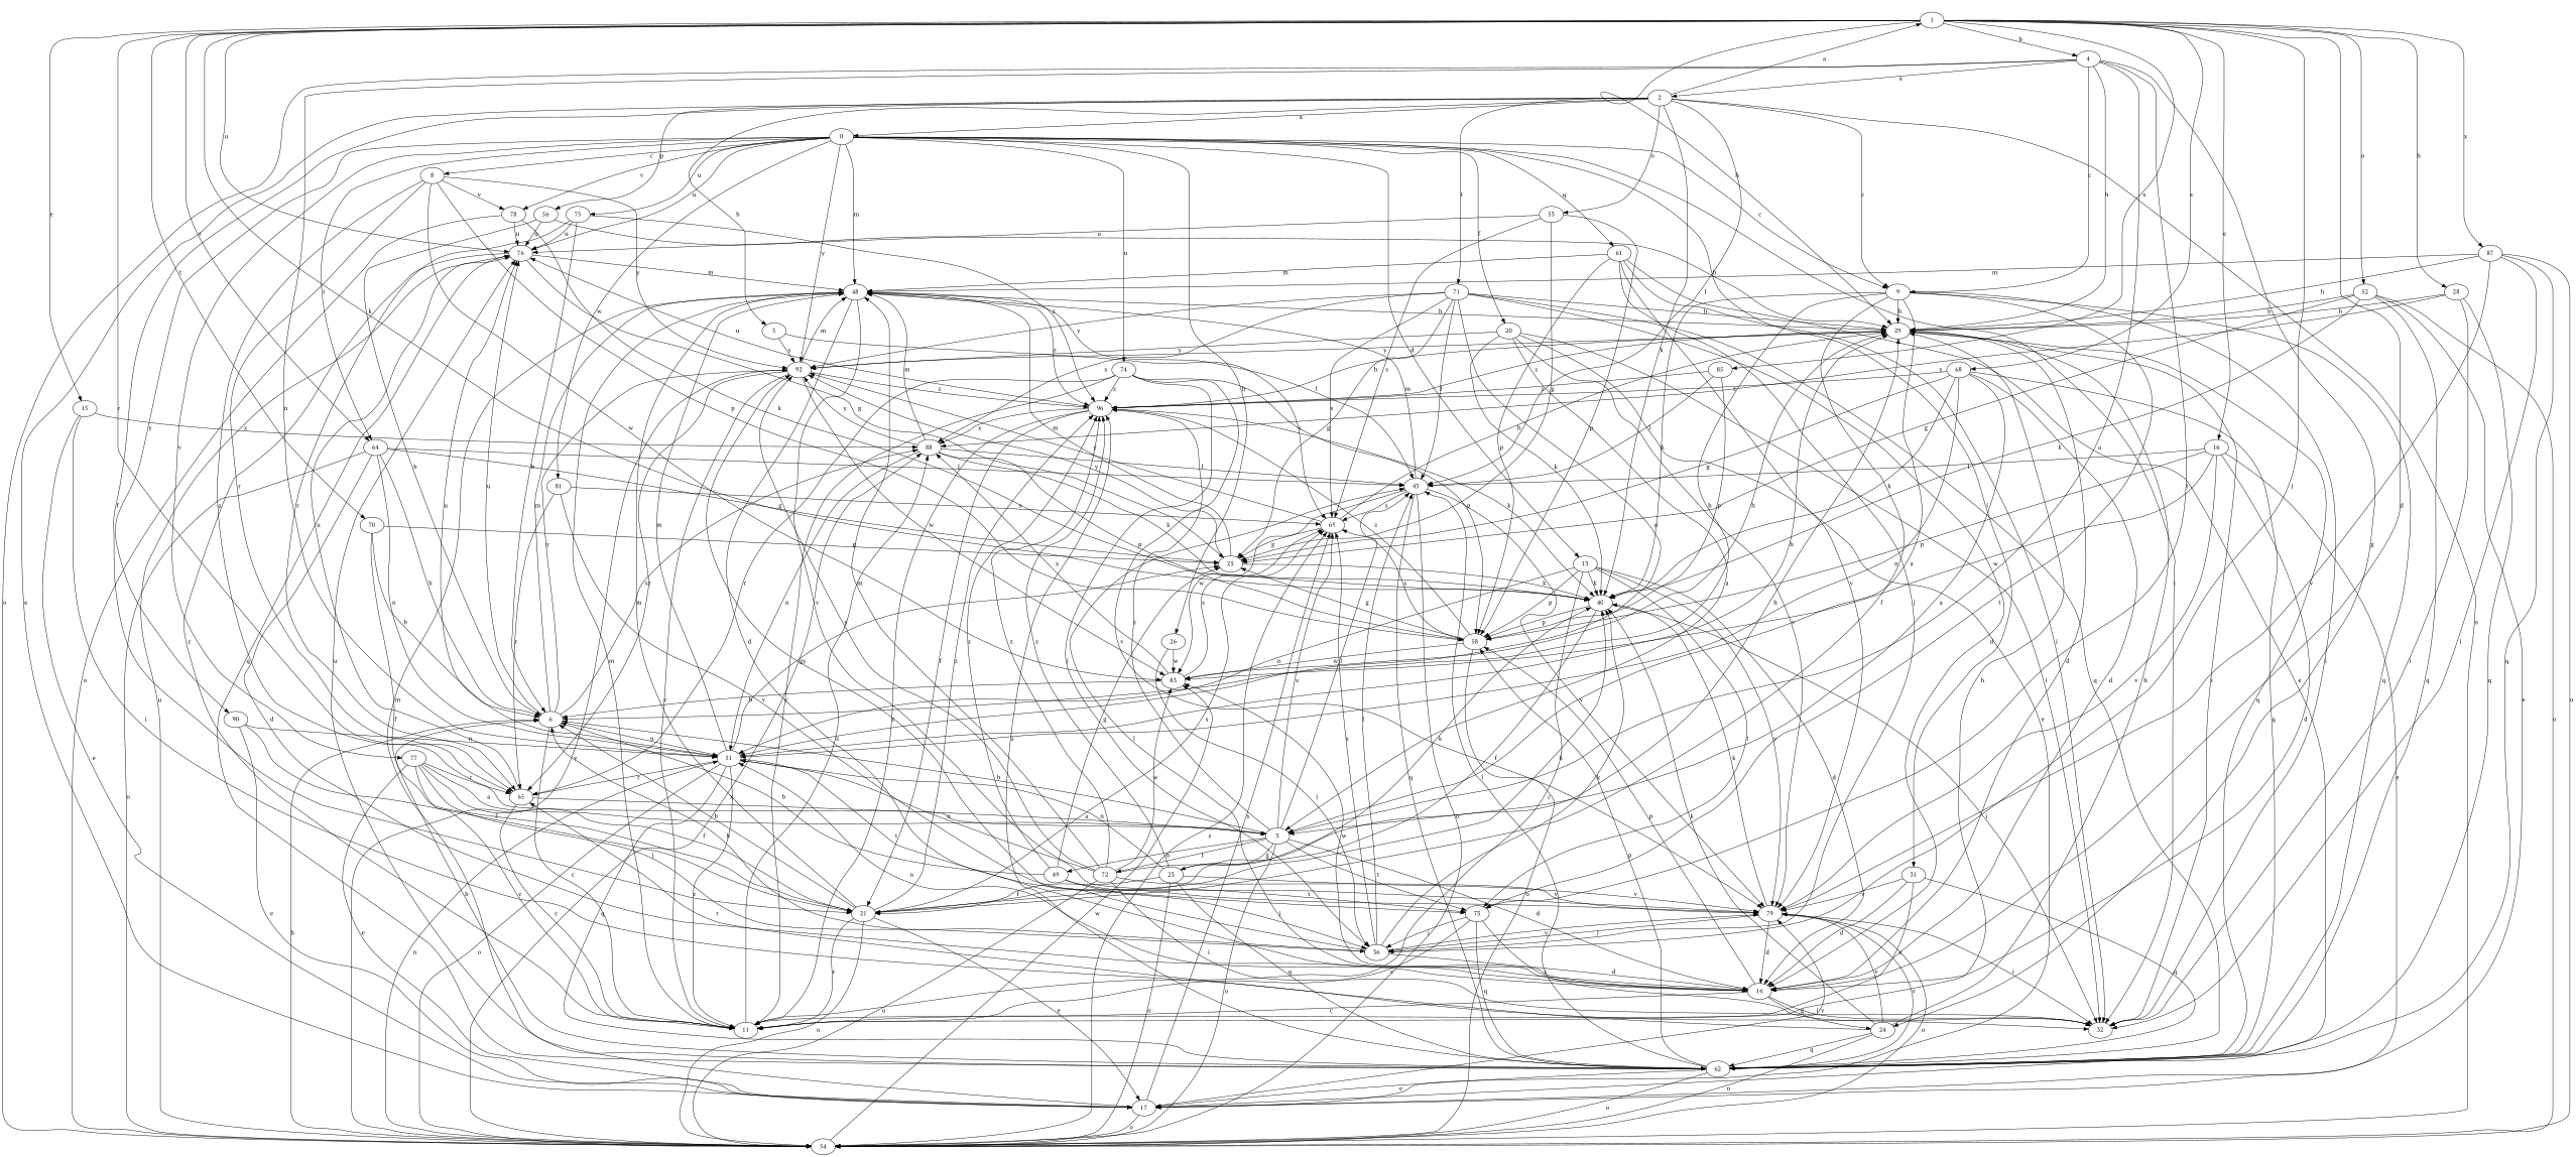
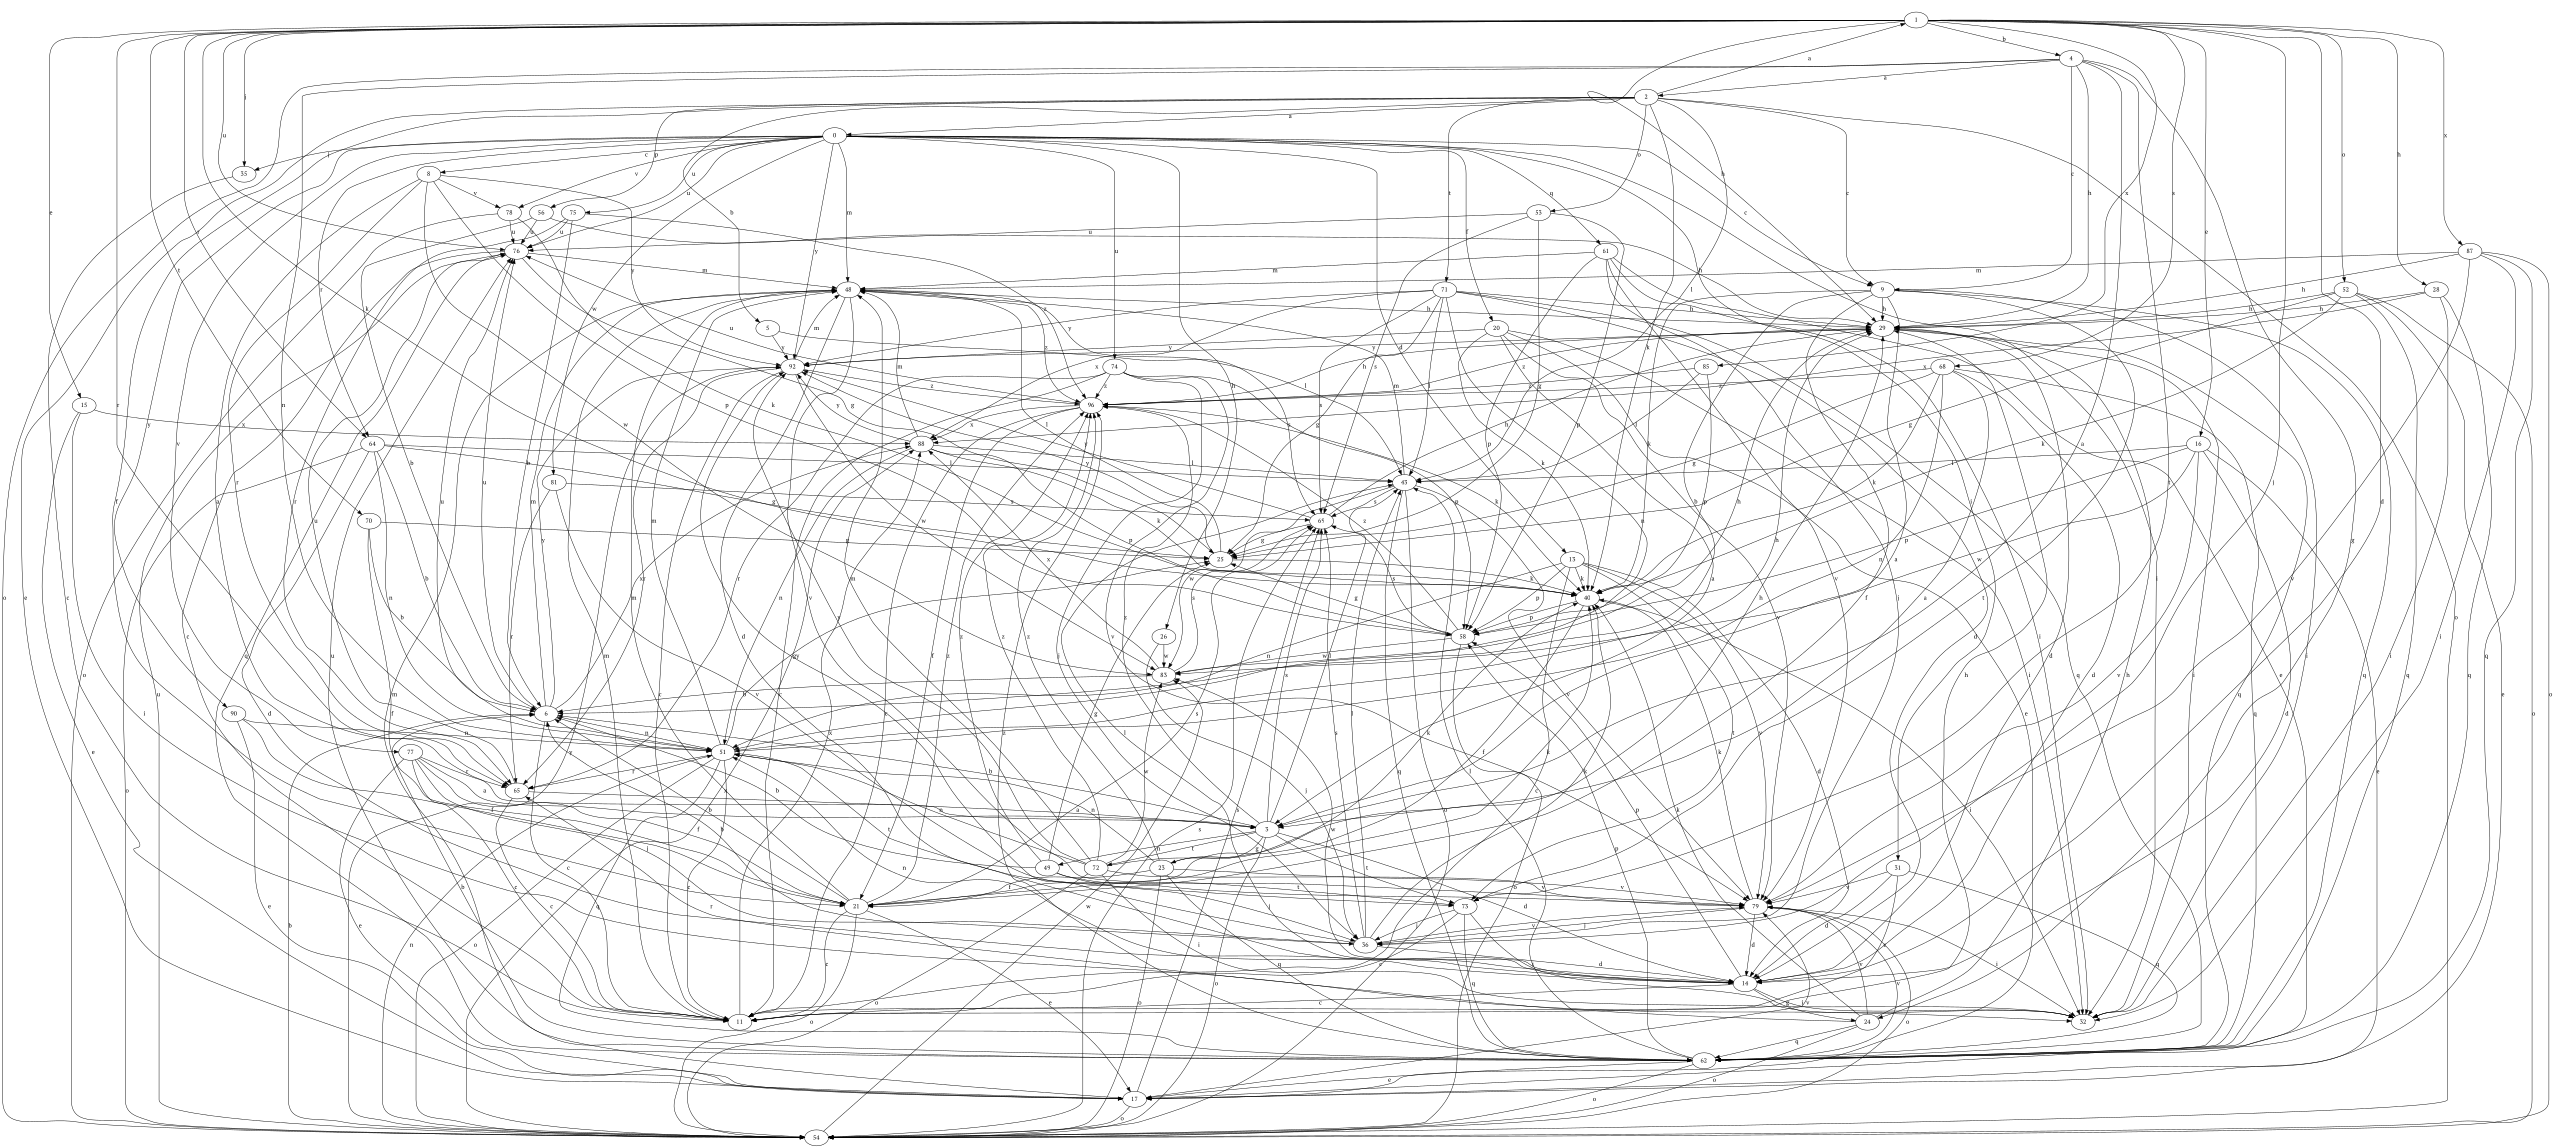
  strict digraph {
    fontname="PT Serif"
    node [fontname="PT Serif"]
    edge [fontname="PT Serif"]
    0
    8
    9
    13
    20
    26
    31
    32
+   35
    48
    61
    64
    74
    75
    76
    77
    78
    81
    90
    92
    65
    3
    58
    83
    29
    40
    21
    6
    73
    62
    14
    51
    11
    79
    17
    36
    43
    96
    54
    25
    69
    1
    4
    15
    16
    28
    52
    68
    70
    85
    87
    2
    24
    88
    5
    53
    56
    71
    23
    49
    72
    0 -> 8 [label=c]
    0 -> 9 [label=c]
    0 -> 13 [label=d]
    0 -> 20 [label=f]
    0 -> 26 [label=h]
    0 -> 31 [label=i]
    0 -> 32 [label=i]
+   0 -> 35 [label=j]
    0 -> 48 [label=m]
    0 -> 61 [label=q]
    0 -> 64 [label=r]
    0 -> 74 [label=u]
    0 -> 75 [label=u]
    0 -> 76 [label=u]
    0 -> 77 [label=v]
    0 -> 78 [label=v]
    0 -> 81 [label=w]
    0 -> 90 [label=y]
    0 -> 92 [label=y]
    8 -> 78 [label=v]
    8 -> 92 [label=y]
    8 -> 65 [label=r]
    8 -> 3 [label=a]
    8 -> 58 [label=p]
    8 -> 83 [label=w]
    9 -> 32 [label=i]
    9 -> 3 [label=a]
    9 -> 29 [label=h]
    9 -> 40 [label=k]
    9 -> 21 [label=f]
    9 -> 6 [label=b]
    9 -> 73 [label=t]
    9 -> 62 [label=q]
    13 -> 58 [label=p]
    13 -> 40 [label=k]
    13 -> 73 [label=t]
    13 -> 14 [label=d]
    13 -> 51 [label=n]
    13 -> 11 [label=c]
    13 -> 79 [label=v]
    20 -> 32 [label=i]
    20 -> 92 [label=y]
    20 -> 3 [label=a]
    20 -> 40 [label=k]
    20 -> 79 [label=v]
    20 -> 17 [label=e]
    26 -> 83 [label=w]
    26 -> 36 [label=j]
    31 -> 62 [label=q]
    31 -> 14 [label=d]
    31 -> 11 [label=c]
    31 -> 79 [label=v]
+   35 -> 11 [label=c]
    48 -> 29 [label=h]
    48 -> 14 [label=d]
    48 -> 79 [label=v]
    48 -> 43 [label=l]
    48 -> 96 [label=z]
    61 -> 32 [label=i]
    61 -> 48 [label=m]
    61 -> 58 [label=p]
    61 -> 79 [label=v]
    61 -> 17 [label=e]
    61 -> 36 [label=j]
    64 -> 6 [label=b]
    64 -> 14 [label=d]
    64 -> 51 [label=n]
    64 -> 43 [label=l]
    64 -> 54 [label=o]
    64 -> 25 [label=g]
    74 -> 65 [label=r]
    74 -> 58 [label=p]
    74 -> 11 [label=c]
    74 -> 79 [label=v]
    74 -> 36 [label=j]
    74 -> 96 [label=z]
    75 -> 76 [label=u]
    75 -> 65 [label=r]
    75 -> 6 [label=b]
    75 -> 96 [label=z]
    76 -> 48 [label=m]
    76 -> 62 [label=q]
    76 -> 11 [label=c]
    76 -> 25 [label=g]
    77 -> 65 [label=r]
    77 -> 3 [label=a]
    77 -> 21 [label=f]
    77 -> 11 [label=c]
    77 -> 17 [label=e]
    77 -> 36 [label=j]
    78 -> 76 [label=u]
    78 -> 40 [label=k]
    78 -> 54 [label=o]
    81 -> 65 [label=r]
    81 -> 79 [label=v]
    81 -> 69 [label=s]
    90 -> 21 [label=f]
    90 -> 51 [label=n]
    90 -> 17 [label=e]
    92 -> 48 [label=m]
    92 -> 65 [label=r]
    92 -> 83 [label=w]
    92 -> 11 [label=c]
    92 -> 96 [label=z]
    65 -> 76 [label=u]
    65 -> 3 [label=a]
    65 -> 11 [label=c]
    3 -> 6 [label=b]
    3 -> 73 [label=t]
    3 -> 14 [label=d]
    3 -> 43 [label=l]
    3 -> 96 [label=z]
    3 -> 54 [label=o]
    3 -> 69 [label=s]
    3 -> 23 [label=g]
    3 -> 49 [label=n]
    3 -> 72 [label=t]
    58 -> 83 [label=w]
    58 -> 96 [label=z]
    58 -> 54 [label=o]
    58 -> 25 [label=g]
    58 -> 69 [label=s]
    83 -> 29 [label=h]
    83 -> 6 [label=b]
    83 -> 69 [label=s]
    83 -> 88 [label=x]
    29 -> 32 [label=i]
    29 -> 92 [label=y]
    29 -> 62 [label=q]
    29 -> 14 [label=d]
    29 -> 96 [label=z]
    40 -> 32 [label=i]
    40 -> 58 [label=p]
    40 -> 21 [label=f]
    21 -> 48 [label=m]
    21 -> 40 [label=k]
    21 -> 6 [label=b]
    21 -> 11 [label=c]
    21 -> 17 [label=e]
    21 -> 96 [label=z]
    21 -> 54 [label=o]
    21 -> 69 [label=s]
    6 -> 48 [label=m]
    6 -> 76 [label=u]
    6 -> 92 [label=y]
    6 -> 51 [label=n]
    6 -> 11 [label=c]
    6 -> 88 [label=x]
    73 -> 32 [label=i]
    73 -> 62 [label=q]
    73 -> 11 [label=c]
    73 -> 36 [label=j]
    62 -> 76 [label=u]
    62 -> 58 [label=p]
    62 -> 6 [label=b]
    62 -> 79 [label=v]
    62 -> 17 [label=e]
    62 -> 43 [label=l]
    62 -> 96 [label=z]
    62 -> 54 [label=o]
    14 -> 32 [label=i]
    14 -> 58 [label=p]
    14 -> 83 [label=w]
    14 -> 51 [label=n]
    14 -> 11 [label=c]
    14 -> 43 [label=l]
    14 -> 24 [label=g]
    51 -> 48 [label=m]
    51 -> 76 [label=u]
    51 -> 65 [label=r]
    51 -> 29 [label=h]
    51 -> 73 [label=t]
    51 -> 62 [label=q]
    51 -> 11 [label=c]
    51 -> 54 [label=o]
    51 -> 25 [label=g]
    11 -> 48 [label=m]
    11 -> 29 [label=h]
    11 -> 88 [label=x]
    79 -> 32 [label=i]
    79 -> 40 [label=k]
    79 -> 14 [label=d]
    79 -> 36 [label=j]
    79 -> 54 [label=o]
    17 -> 48 [label=m]
    17 -> 79 [label=v]
    17 -> 54 [label=o]
    17 -> 69 [label=s]
    36 -> 92 [label=y]
    36 -> 40 [label=k]
    36 -> 6 [label=b]
    36 -> 14 [label=d]
    36 -> 79 [label=v]
    36 -> 43 [label=l]
    36 -> 69 [label=s]
    43 -> 48 [label=m]
    43 -> 83 [label=w]
    43 -> 62 [label=q]
    43 -> 79 [label=v]
    43 -> 54 [label=o]
    43 -> 69 [label=s]
    96 -> 76 [label=u]
    96 -> 29 [label=h]
    96 -> 40 [label=k]
    96 -> 21 [label=f]
    96 -> 11 [label=c]
    96 -> 88 [label=x]
    54 -> 76 [label=u]
    54 -> 92 [label=y]
    54 -> 83 [label=w]
    54 -> 6 [label=b]
    54 -> 51 [label=n]
    54 -> 69 [label=s]
    54 -> 88 [label=x]
-   25 -> 48 [label=m]
+   25 -> 48 [label=l]
    25 -> 92 [label=y]
    25 -> 40 [label=k]
    69 -> 92 [label=y]
    69 -> 29 [label=h]
    69 -> 25 [label=g]
+   1 -> 35 [label=j]
    1 -> 64 [label=r]
    1 -> 76 [label=u]
    1 -> 65 [label=r]
    1 -> 29 [label=h]
    1 -> 40 [label=k]
    1 -> 14 [label=d]
    1 -> 36 [label=j]
    1 -> 4 [label=b]
    1 -> 15 [label=e]
    1 -> 16 [label=e]
    1 -> 28 [label=h]
    1 -> 52 [label=o]
    1 -> 68 [label=s]
    1 -> 70 [label=t]
    1 -> 85 [label=x]
    1 -> 87 [label=x]
    4 -> 9 [label=c]
    4 -> 3 [label=a]
    4 -> 29 [label=h]
    4 -> 73 [label=t]
    4 -> 51 [label=n]
    4 -> 54 [label=o]
    4 -> 2 [label=a]
    4 -> 24 [label=g]
    15 -> 32 [label=i]
    15 -> 17 [label=e]
    15 -> 88 [label=x]
    16 -> 58 [label=p]
    16 -> 83 [label=w]
    16 -> 14 [label=d]
    16 -> 79 [label=v]
    16 -> 17 [label=e]
    16 -> 43 [label=l]
    28 -> 32 [label=i]
    28 -> 29 [label=h]
    28 -> 62 [label=q]
    28 -> 88 [label=x]
    52 -> 29 [label=h]
    52 -> 40 [label=k]
    52 -> 62 [label=q]
    52 -> 17 [label=e]
    52 -> 54 [label=o]
    52 -> 25 [label=g]
    68 -> 3 [label=a]
    68 -> 40 [label=k]
    68 -> 62 [label=q]
    68 -> 14 [label=d]
    68 -> 51 [label=n]
    68 -> 96 [label=z]
    68 -> 25 [label=g]
    70 -> 21 [label=f]
    70 -> 6 [label=b]
    70 -> 25 [label=g]
    85 -> 58 [label=p]
    85 -> 43 [label=l]
    85 -> 96 [label=z]
    87 -> 32 [label=i]
    87 -> 48 [label=m]
    87 -> 29 [label=h]
    87 -> 62 [label=q]
    87 -> 79 [label=v]
    87 -> 54 [label=o]
    2 -> 0 [label=a]
    2 -> 9 [label=c]
    2 -> 40 [label=k]
    2 -> 21 [label=f]
    2 -> 17 [label=e]
    2 -> 43 [label=l]
    2 -> 54 [label=o]
    2 -> 1 [label=a]
    2 -> 5 [label=b]
    2 -> 53 [label=o]
    2 -> 56 [label=p]
    2 -> 71 [label=t]
    24 -> 65 [label=r]
    24 -> 29 [label=h]
    24 -> 40 [label=k]
    24 -> 62 [label=q]
    24 -> 79 [label=v]
    24 -> 54 [label=o]
    88 -> 48 [label=m]
    88 -> 92 [label=y]
    88 -> 58 [label=p]
    88 -> 40 [label=k]
    88 -> 51 [label=n]
    88 -> 43 [label=l]
    5 -> 92 [label=y]
    5 -> 69 [label=s]
    53 -> 76 [label=u]
    53 -> 58 [label=p]
    53 -> 25 [label=g]
    53 -> 69 [label=s]
    56 -> 76 [label=u]
    56 -> 29 [label=h]
    56 -> 6 [label=b]
    71 -> 92 [label=y]
    71 -> 29 [label=h]
    71 -> 62 [label=q]
    71 -> 14 [label=d]
    71 -> 51 [label=n]
    71 -> 43 [label=l]
    71 -> 25 [label=g]
    71 -> 69 [label=s]
    71 -> 88 [label=x]
    23 -> 40 [label=k]
    23 -> 21 [label=f]
    23 -> 62 [label=q]
    23 -> 51 [label=n]
    23 -> 79 [label=v]
    23 -> 96 [label=z]
    23 -> 54 [label=o]
    49 -> 6 [label=b]
    49 -> 73 [label=t]
    49 -> 36 [label=j]
    49 -> 96 [label=z]
    49 -> 25 [label=g]
    72 -> 32 [label=i]
    72 -> 48 [label=m]
    72 -> 92 [label=y]
    72 -> 83 [label=w]
    72 -> 29 [label=h]
    72 -> 51 [label=n]
    72 -> 79 [label=v]
    72 -> 96 [label=z]
    72 -> 54 [label=o]
  }
